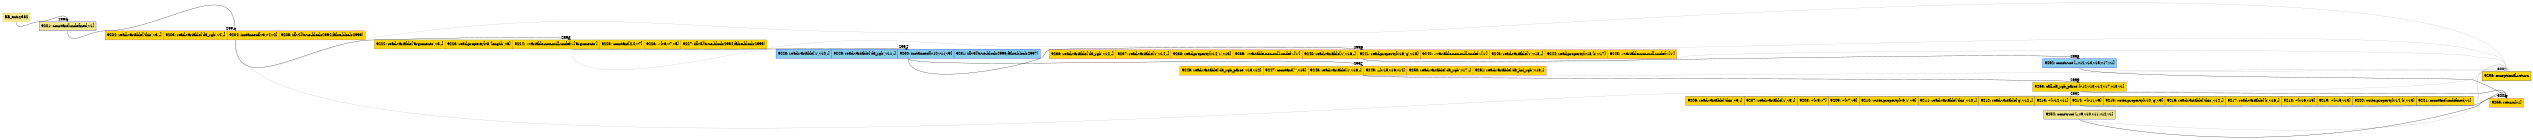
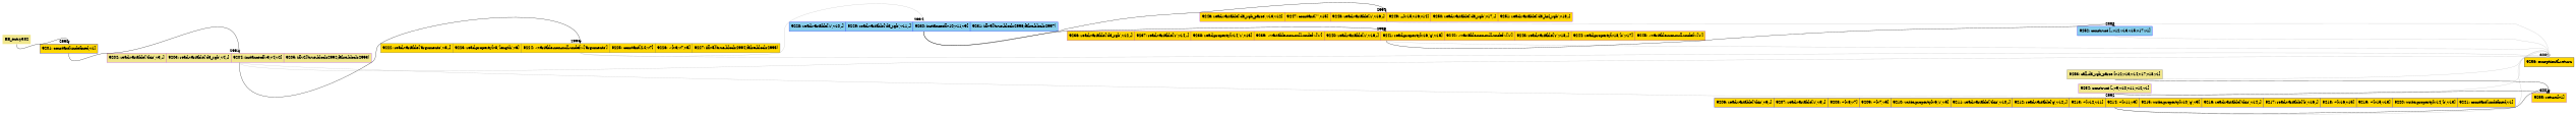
  digraph {
    rankdir=LR
    node [color=blue fillcolor=gold shape=record style=filled]
    edge [headport=n tailport=s]
    n1 [color=black fillcolor=khaki label=BB_entry382 shape=none]
-   n2 [fillcolor=khaki label="{9201: constant[undefined,v1]}"]
-   n3 [color=purple label="{9202: read-variable['this',v3,-]|9203: read-variable['d3_rgb',v4,-]|9204: instanceof[v3,v4,v2]|9205: if[v2](true-block:2992,false-block:2993)}"]
+   n2 [label="{9201: constant[undefined,v1]}"]
+   n3 [color=purple fillcolor=khaki label="{9202: read-variable['this',v3,-]|9203: read-variable['d3_rgb',v4,-]|9204: instanceof[v3,v4,v2]|9205: if[v2](true-block:2992,false-block:2993)}"]
    n4 [label="{9206: read-variable['this',v6,-]|9207: read-variable['r',v8,-]|9208: ~[v8,v7]|9209: ~[v7,v5]|9210: write-property[v6,'r',v5]|9211: read-variable['this',v10,-]|9212: read-variable['g',v12,-]|9213: ~[v12,v11]|9214: ~[v11,v9]|9215: write-property[v10,'g',v9]|9216: read-variable['this',v14,-]|9217: read-variable['b',v16,-]|9218: ~[v16,v15]|9219: ~[v15,v13]|9220: write-property[v14,'b',v13]|9221: constant[undefined,v1]}"]
    n5 [color=gray40 label="{9222: read-variable['arguments',v8,-]|9223: read-property[v8,'length',v6]|9224: \<variable-non-null-undef\>['arguments']|9225: constant[2.0,v7]|9226: \<[v6,v7,v5]|9227: if[v5](true-block:2994,false-block:2995)}"]
    n6 [color=black label="{9256: exceptional-return}"]
    n7 [color=purple label="{9255: return[v1]}"]
    n8 [fillcolor=skyblue label="{9228: read-variable['r',v10,-]|9229: read-variable['d3_rgb',v11,-]|9230: instanceof[v10,v11,v9]|9231: if[v9](true-block:2996,false-block:2997)}"]
    n9 [color=purple label="{9236: read-variable['d3_rgb',v12,-]|9237: read-variable['r',v14,-]|9238: read-property[v14,'r',v13]|9239: \<variable-non-null-undef\>['r']|9240: read-variable['r',v16,-]|9241: read-property[v16,'g',v15]|9242: \<variable-non-null-undef\>['r']|9243: read-variable['r',v18,-]|9244: read-property[v18,'b',v17]|9245: \<variable-non-null-undef\>['r']}"]
    n10 [color=purple label="{9246: read-variable['d3_rgb_parse',v13,v12]|9247: constant[\"\",v15]|9248: read-variable['r',v16,-]|9249: +[v15,v16,v14]|9250: read-variable['d3_rgb',v17,-]|9251: read-variable['d3_hsl_rgb',v18,-]}"]
    n11 [fillcolor=skyblue label="{9252: construct [-,v12,v13,v15,v17,v1]}"]
-   n12 [color=gray40 label="{9253: call-d3_rgb_parse [v12,v13,v14,v17,v18,v1]}"]
-   n13 [fillcolor=khaki label="{9254: construct [-,v9,v10,v11,v12,v1]}"]
+   n12 [color=gray40 fillcolor=khaki label="{9253: call-d3_rgb_parse [v12,v13,v14,v17,v18,v1]}"]
+   n13 [color=purple fillcolor=khaki label="{9254: construct [-,v9,v10,v11,v12,v1]}"]
    n1 -> n2 [headlabel="    2990"]
    n2 -> n3 [headlabel="      2991"]
    n3 -> n4 [color=gray headlabel="      2992"]
    n3 -> n5 [headlabel="      2993"]
    n3 -> n6 [color=gray headlabel="      3002"]
    n4 -> n6 [color=gray]
    n4 -> n7 [headlabel="      3001"]
    n5 -> n6 [color=gray]
-   n5 -> n8 [headlabel="      2994"]
+   n5 -> n8 [headlabel="      2994" color=gray]
    n8 -> n9 [headlabel="      2996"]
    n8 -> n10 [headlabel="      2997"]
    n9 -> n6 [color=gray]
    n9 -> n11 [headlabel="      2998"]
    n10 -> n6 [color=gray]
-   n10 -> n12 [headlabel="      2999"]
    n11 -> n6 [color=gray]
-   n11 -> n7
    n12 -> n6 [color=gray]
    n12 -> n7
    n13 -> n6 [color=gray]
    n13 -> n7
  }
